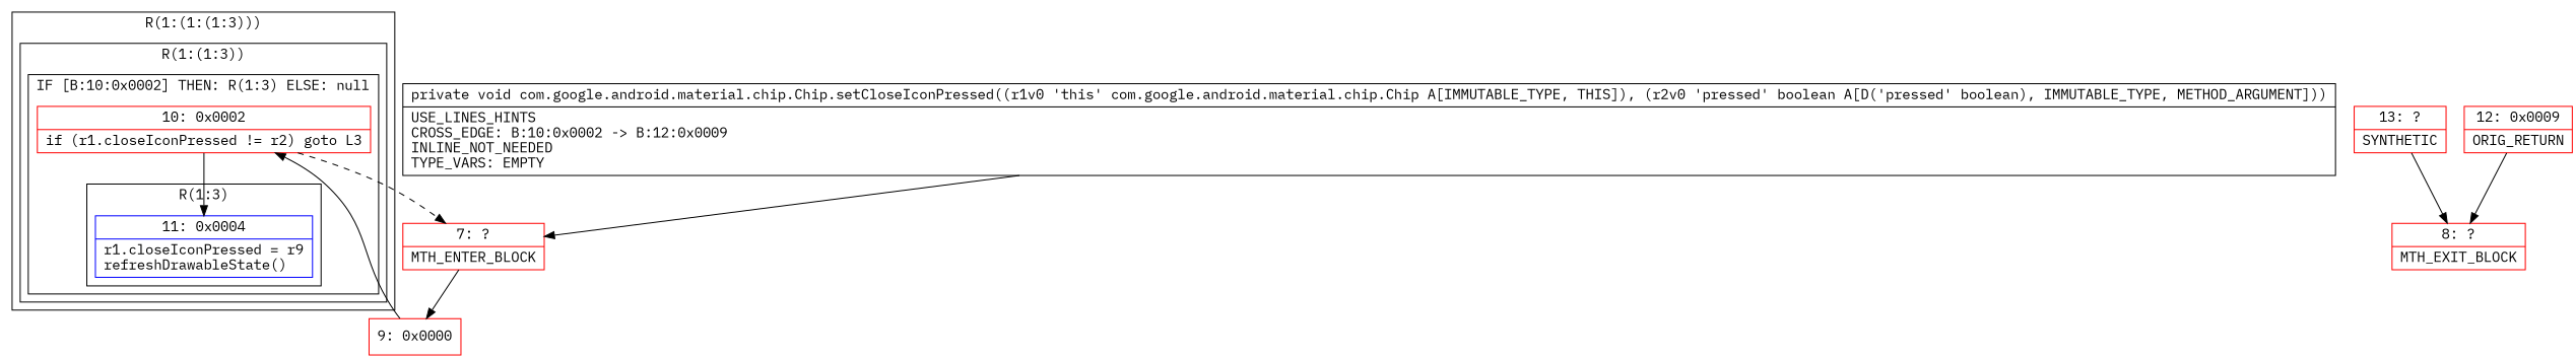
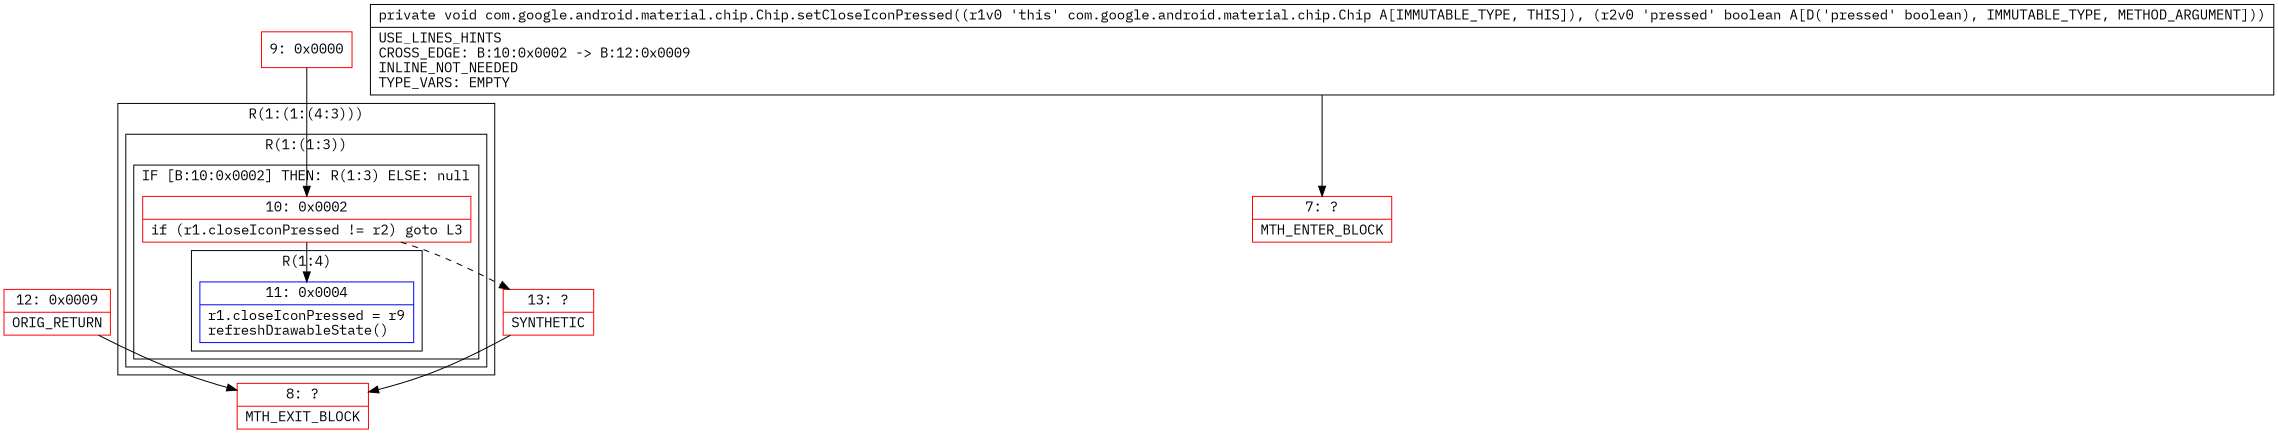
  digraph {
    fontname="IBM Plex Mono"
    node [color=red fontname="IBM Plex Mono" shape=record]
    edge [fontname="IBM Plex Mono"]
    n1 [color=blue label="{11\:\ 0x0004|r1.closeIconPressed = r9\lrefreshDrawableState()\l}"]
    n2 [label="{10\:\ 0x0002|if (r1.closeIconPressed != r2) goto L3\l}"]
    n3 [label="{13\:\ ?|SYNTHETIC\l}"]
    n4 [label="{8\:\ ?|MTH_EXIT_BLOCK\l}"]
    n5 [label="{12\:\ 0x0009|ORIG_RETURN\l}"]
    n6 [label="{7\:\ ?|MTH_ENTER_BLOCK\l}"]
    n7 [label="{9\:\ 0x0000}"]
    n8 [label="{private void com.google.android.material.chip.Chip.setCloseIconPressed((r1v0 'this' com.google.android.material.chip.Chip A[IMMUTABLE_TYPE, THIS]), (r2v0 'pressed' boolean A[D('pressed' boolean), IMMUTABLE_TYPE, METHOD_ARGUMENT]))  | USE_LINES_HINTS\lCROSS_EDGE: B:10:0x0002 \-\> B:12:0x0009\lINLINE_NOT_NEEDED\lTYPE_VARS: EMPTY\l}" color=""]
    subgraph cluster_1 {
-     label="R(1:(1:(1:3)))"
+     label="R(1:(1:(4:3)))"
      subgraph cluster_2 {
        label="R(1:(1:3))"
        subgraph cluster_3 {
          label="IF [B:10:0x0002] THEN: R(1:3) ELSE: null"
          n2
          subgraph cluster_4 {
-           label="R(1:3)"
+           label="R(1:4)"
            n1
          }
        }
      }
    }
    n2 -> n1
-   n2 -> n6 [style=dashed]
+   n2 -> n3 [style=dashed]
    n3 -> n4
    n5 -> n4
-   n6 -> n7
    n7 -> n2
    n8 -> n6
  }
